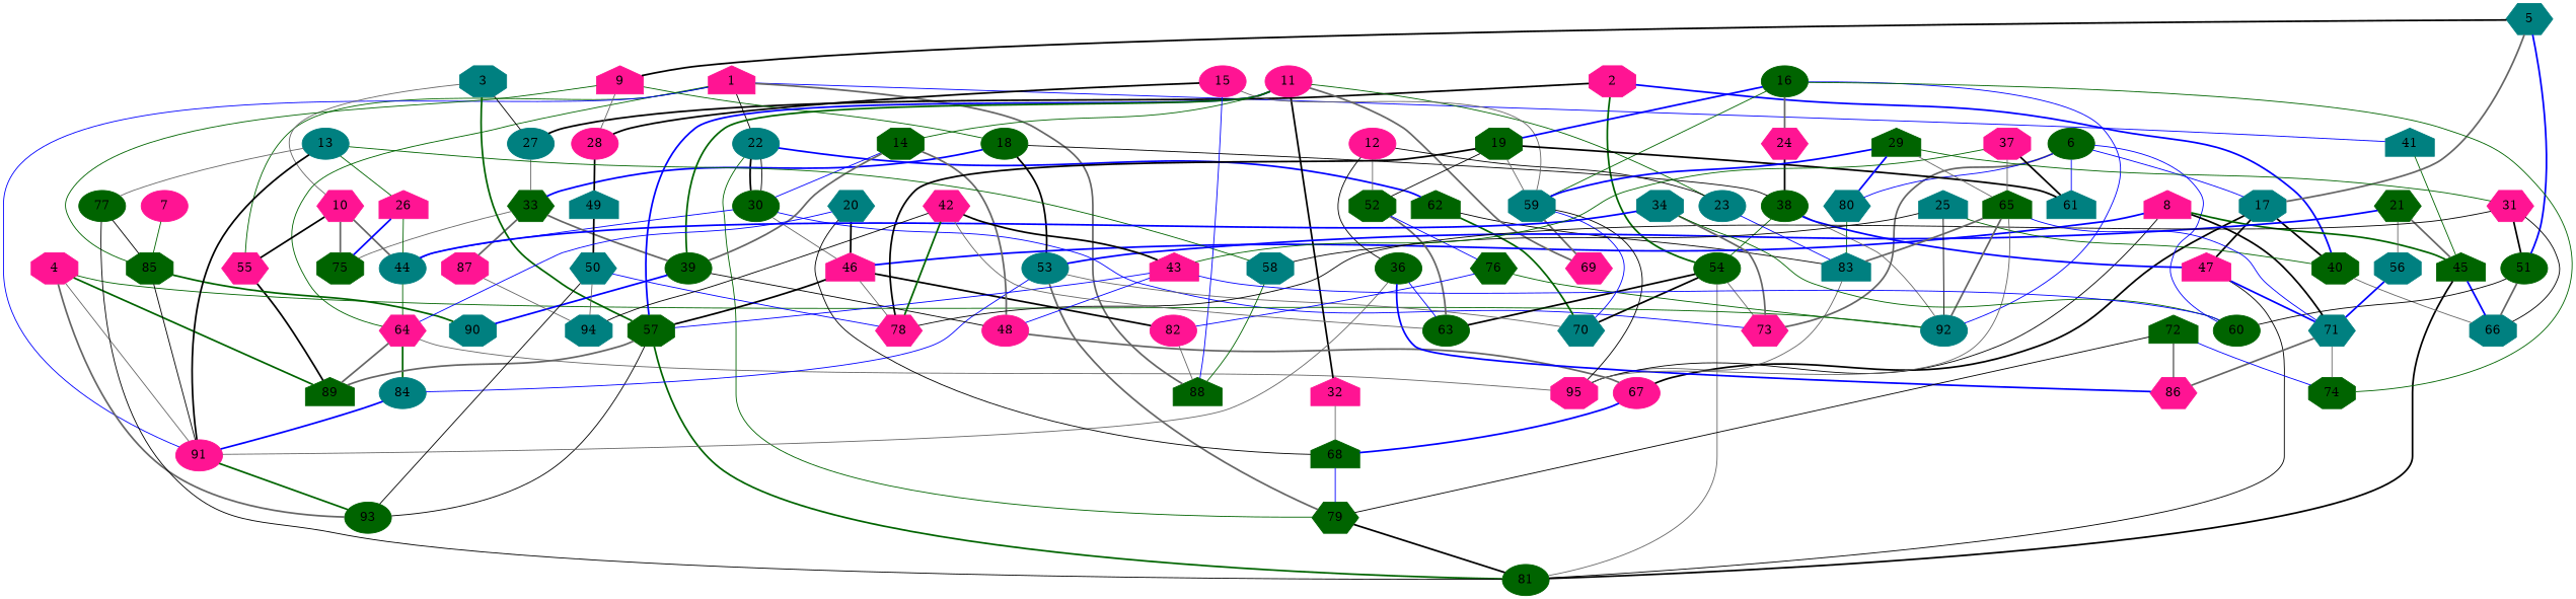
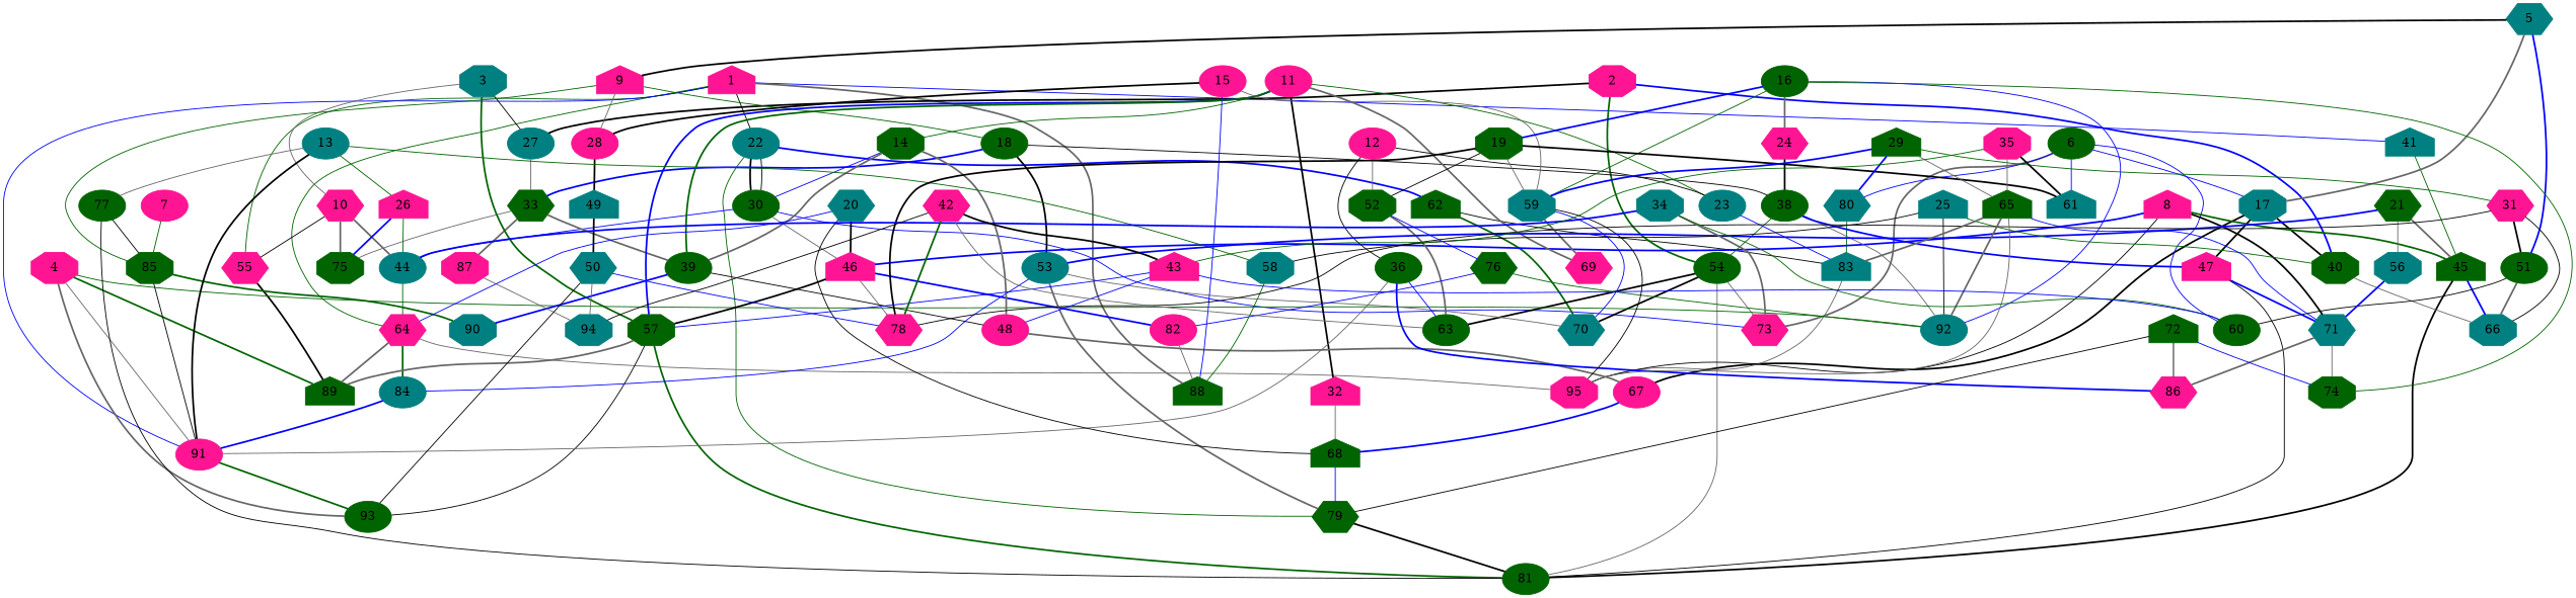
  graph {
    node [color=darkgreen shape=ellipse style=filled]
    edge [color=black style=solid]
    1 [color=deeppink shape=house]
    22 [color=teal]
    41 [color=teal shape=house]
    55 [color=deeppink shape=hexagon]
    64 [color=deeppink shape=hexagon]
    88 [shape=house]
    91 [color=deeppink]
    30
    62 [shape=house]
    79 [shape=hexagon]
    45 [shape=house]
    89 [shape=house]
    95 [color=deeppink shape=octagon]
    84 [color=teal]
    93
    2 [color=deeppink shape=octagon]
    27 [color=teal]
    40 [shape=octagon]
    54
    33 [shape=hexagon]
    66 [color=teal shape=octagon]
    73 [color=deeppink shape=hexagon]
    63
    81
    70 [color=teal shape=hexagon]
    3 [color=teal shape=octagon]
    10 [color=deeppink shape=hexagon]
    57 [shape=octagon]
    44 [color=teal]
    75 [shape=octagon]
    4 [color=deeppink shape=octagon]
    92 [color=teal]
    5 [color=teal shape=hexagon]
    9 [color=deeppink shape=house]
    17 [color=teal shape=octagon]
    51
    85 [shape=octagon]
    18
    28 [color=deeppink]
    47 [color=deeppink shape=house]
    67 [color=deeppink]
    60
    6
    61 [color=teal shape=house]
    80 [color=teal shape=hexagon]
    83 [color=teal shape=house]
    7 [color=deeppink]
    90 [color=teal shape=octagon]
    8 [color=deeppink shape=house]
    46 [color=deeppink shape=house]
    71 [color=teal shape=hexagon]
    78 [color=deeppink shape=hexagon]
    82 [color=deeppink]
    74 [shape=octagon]
    86 [color=deeppink shape=hexagon]
    38
    53 [color=teal]
    49 [color=teal shape=house]
    11 [color=deeppink]
    14 [shape=octagon]
    23 [color=teal]
    32 [color=deeppink shape=house]
    39
    69 [color=deeppink shape=hexagon]
    48 [color=deeppink]
    68 [shape=house]
    12 [color=deeppink]
    36
    52 [shape=octagon]
    76 [shape=hexagon]
    13 [color=teal]
    26 [color=deeppink shape=house]
    58 [color=teal shape=octagon]
    77
    15 [color=deeppink]
    59 [color=teal shape=octagon]
    16
    19 [shape=octagon]
    24 [color=deeppink shape=hexagon]
    87 [color=deeppink shape=octagon]
    20 [color=teal shape=hexagon]
    21 [shape=hexagon]
    56 [color=teal shape=octagon]
    25 [color=teal shape=house]
    50 [color=teal shape=hexagon]
    29 [shape=house]
    31 [color=deeppink shape=hexagon]
    65 [shape=house]
    94 [color=teal shape=octagon]
    34 [color=teal shape=octagon]
-   37 [color=deeppink shape=octagon]
+   37 [color=deeppink shape=octagon label=35]
    43 [color=deeppink shape=house]
    42 [color=deeppink shape=hexagon]
    72 [shape=house]
    1 -- 22
    1 -- 41 [color=blue]
    1 -- 55 [color=darkgreen]
    1 -- 64 [color=darkgreen]
    1 -- 88 [color=gray40 style=bold]
    1 -- 91 [color=blue]
    22 -- 30 [style=bold]
    22 -- 30
    22 -- 62 [color=blue style=bold]
    22 -- 79 [color=darkgreen]
    41 -- 45 [color=darkgreen]
    55 -- 89 [style=bold]
    64 -- 89 [color=gray40 style=bold]
    64 -- 95 [color=gray40]
    64 -- 84 [color=darkgreen style=bold]
    91 -- 93 [color=darkgreen style=bold]
    30 -- 73 [color=blue]
    30 -- 44 [color=blue]
    30 -- 46 [color=gray40]
    62 -- 70 [color=darkgreen style=bold]
    62 -- 83
    79 -- 81 [style=bold]
    45 -- 66 [color=blue style=bold]
    45 -- 81 [style=bold]
    84 -- 91 [color=blue style=bold]
    2 -- 27 [style=bold]
    2 -- 40 [color=blue style=bold]
    2 -- 54 [color=darkgreen style=bold]
    27 -- 33 [color=gray40]
    40 -- 66 [color=gray40]
    54 -- 73 [color=gray40]
    54 -- 63 [style=bold]
    54 -- 81 [color=gray40]
    54 -- 70 [style=bold]
    33 -- 75 [color=gray40]
    33 -- 39 [color=gray40 style=bold]
    33 -- 87 [color=gray40 style=bold]
    3 -- 27
    3 -- 10 [color=gray40]
    3 -- 57 [color=darkgreen style=bold]
-   10 -- 55 [style=bold]
+   10 -- 55
    10 -- 44 [color=gray40 style=bold]
    10 -- 75 [color=gray40 style=bold]
    57 -- 89 [color=gray40 style=bold]
    57 -- 93
    57 -- 81 [color=darkgreen style=bold]
    44 -- 64 [color=darkgreen]
    4 -- 91 [color=gray40]
    4 -- 89 [color=darkgreen style=bold]
    4 -- 93 [color=gray40 style=bold]
    4 -- 92 [color=darkgreen]
    5 -- 9 [style=bold]
    5 -- 17 [color=gray40 style=bold]
    5 -- 51 [color=blue style=bold]
    9 -- 85 [color=darkgreen]
    9 -- 18 [color=darkgreen]
    9 -- 28 [color=gray40]
    17 -- 40 [style=bold]
    17 -- 47 [style=bold]
    17 -- 67 [style=bold]
    51 -- 66 [color=gray40 style=bold]
    51 -- 60
    85 -- 91
    85 -- 90 [color=darkgreen style=bold]
    18 -- 33 [color=blue style=bold]
    18 -- 38
    18 -- 53 [style=bold]
    28 -- 49 [style=bold]
    47 -- 81
    47 -- 71 [color=blue style=bold]
    67 -- 68 [color=blue style=bold]
    6 -- 73 [color=gray40 style=bold]
    6 -- 17 [color=blue]
    6 -- 60 [color=blue]
    6 -- 61 [color=blue]
    6 -- 80 [color=blue]
    80 -- 83 [color=darkgreen]
    83 -- 95 [color=gray40]
    7 -- 85 [color=darkgreen]
    8 -- 45 [color=darkgreen style=bold]
    8 -- 95
    8 -- 46 [color=blue style=bold]
    8 -- 71 [style=bold]
    46 -- 57 [style=bold]
    46 -- 78 [color=gray40]
-   46 -- 82 [style=bold]
+   46 -- 82 [color=blue style=bold]
    71 -- 74 [color=gray40]
    71 -- 86 [color=gray40 style=bold]
    82 -- 88 [color=gray40]
    38 -- 54 [color=darkgreen]
    38 -- 92 [color=gray40]
    38 -- 47 [color=blue style=bold]
    53 -- 79 [color=gray40 style=bold]
    53 -- 84 [color=blue]
    53 -- 70 [color=gray40]
    49 -- 50 [style=bold]
    11 -- 57 [color=blue style=bold]
    11 -- 14 [color=darkgreen]
    11 -- 23 [color=darkgreen]
    11 -- 32 [style=bold]
    11 -- 39 [color=darkgreen style=bold]
    11 -- 69 [color=gray40 style=bold]
    14 -- 30 [color=blue]
    14 -- 39 [color=gray40 style=bold]
    14 -- 48 [color=gray40 style=bold]
    23 -- 83 [color=blue]
    32 -- 68 [color=gray40]
    39 -- 90 [color=blue style=bold]
    39 -- 48
    48 -- 67 [color=gray40 style=bold]
    68 -- 79 [color=blue]
    12 -- 23
    12 -- 36
    12 -- 52 [color=gray40]
    36 -- 91 [color=gray40]
    36 -- 63 [color=blue]
    36 -- 86 [color=blue style=bold]
    52 -- 63 [color=gray40 style=bold]
    52 -- 76 [color=blue]
    76 -- 92 [color=darkgreen]
    76 -- 82 [color=blue]
    13 -- 91 [style=bold]
    13 -- 26 [color=darkgreen]
    13 -- 58 [color=darkgreen]
    13 -- 77 [color=gray40]
    26 -- 44 [color=darkgreen]
    26 -- 75 [color=blue style=bold]
    58 -- 88 [color=darkgreen]
    77 -- 81
    77 -- 85
    15 -- 88 [color=blue]
    15 -- 28 [style=bold]
    15 -- 59 [color=gray40]
    59 -- 95
    59 -- 70 [color=blue]
    59 -- 69 [color=gray40 style=bold]
    16 -- 92 [color=blue]
    16 -- 74 [color=darkgreen]
    16 -- 59 [color=darkgreen]
    16 -- 19 [color=blue style=bold]
    16 -- 24 [color=gray40 style=bold]
    19 -- 61 [style=bold]
    19 -- 78 [style=bold]
    19 -- 52
    19 -- 59 [color=gray40]
    24 -- 38 [style=bold]
    87 -- 94 [color=gray40]
    20 -- 64 [color=blue]
    20 -- 46 [style=bold]
    20 -- 68
    21 -- 45 [color=gray40 style=bold]
    21 -- 53 [color=blue style=bold]
    21 -- 56 [color=gray40]
    56 -- 71 [color=blue style=bold]
    25 -- 40 [color=darkgreen]
    25 -- 92
    25 -- 58
    50 -- 93
    50 -- 78 [color=blue]
    50 -- 94 [color=gray40]
    29 -- 80 [color=blue style=bold]
    29 -- 59 [color=blue style=bold]
    29 -- 31 [color=darkgreen]
    29 -- 65 [color=gray40]
    31 -- 66
    31 -- 51 [style=bold]
    31 -- 78
    65 -- 95 [color=gray40]
    65 -- 92 [color=gray40 style=bold]
    65 -- 83 [color=gray40 style=bold]
    65 -- 71 [color=blue]
    34 -- 73 [color=gray40 style=bold]
    34 -- 44 [color=blue style=bold]
    34 -- 60 [color=darkgreen]
    37 -- 61 [style=bold]
    37 -- 65 [color=gray40]
    37 -- 43 [color=darkgreen]
    43 -- 57 [color=blue]
    43 -- 60 [color=blue]
    43 -- 48 [color=blue]
    42 -- 63 [color=gray40]
    42 -- 78 [color=darkgreen style=bold]
    42 -- 94
    42 -- 43 [style=bold]
    72 -- 79
    72 -- 74 [color=blue]
    72 -- 86
  }
